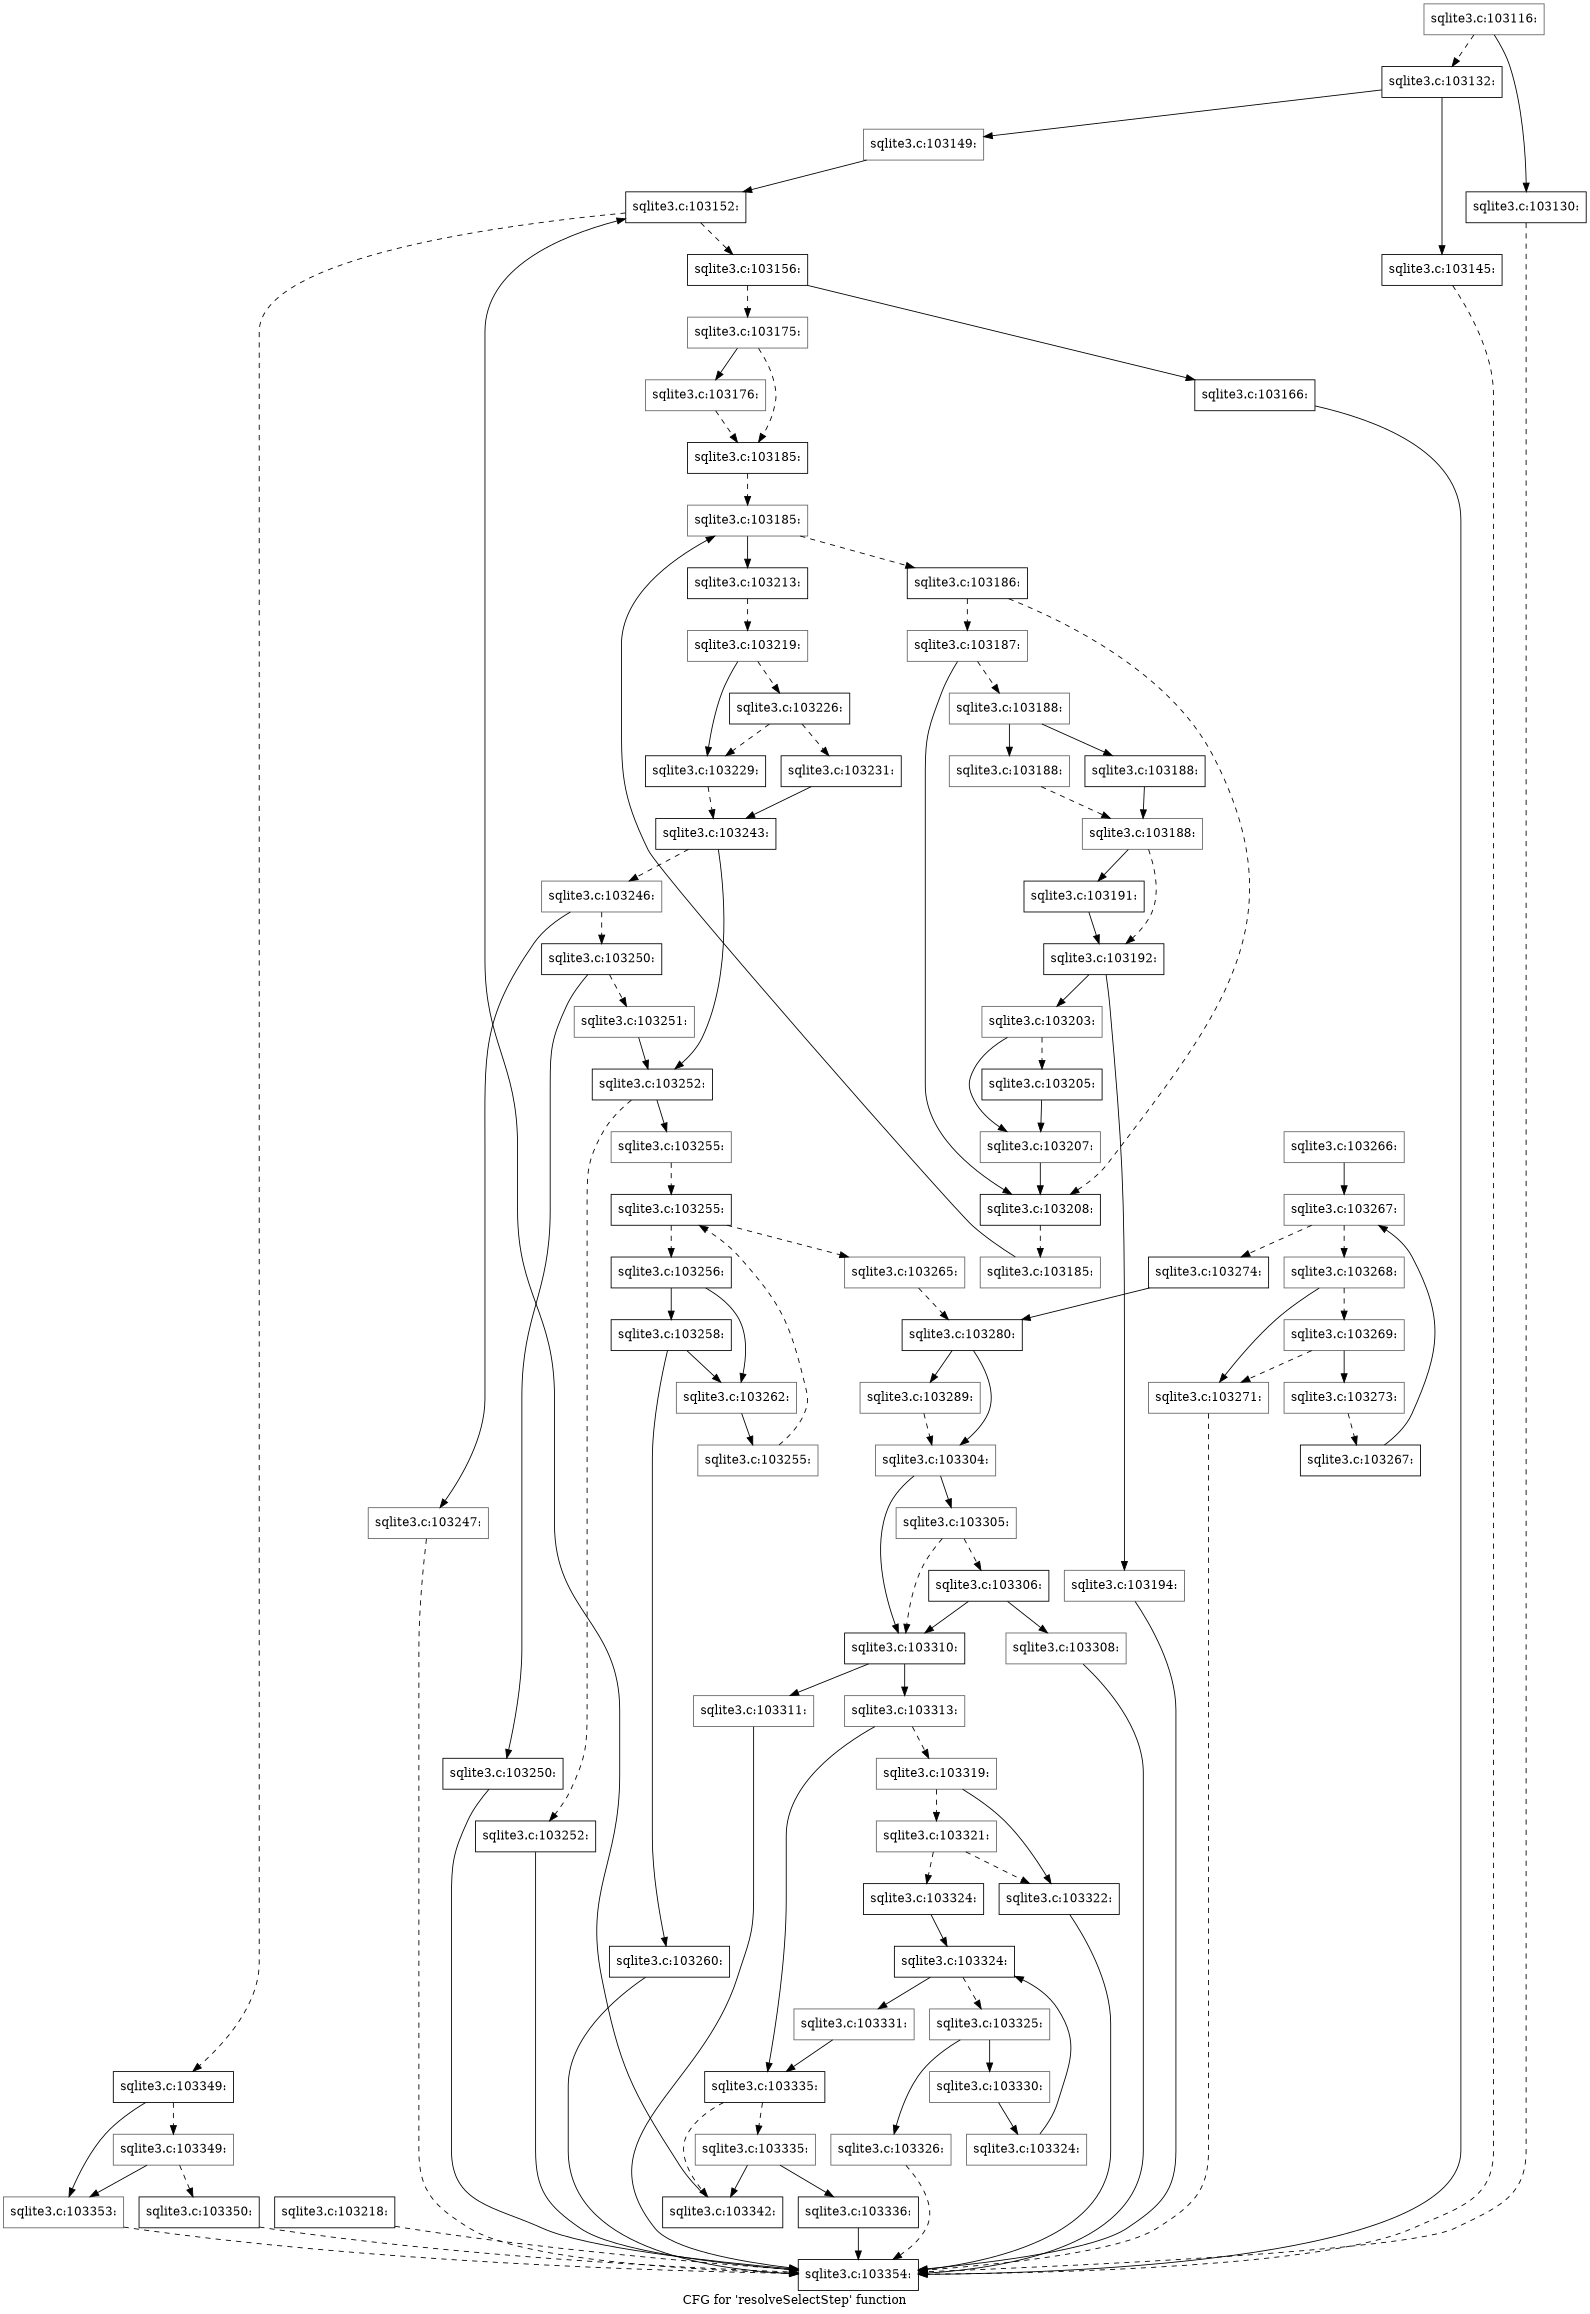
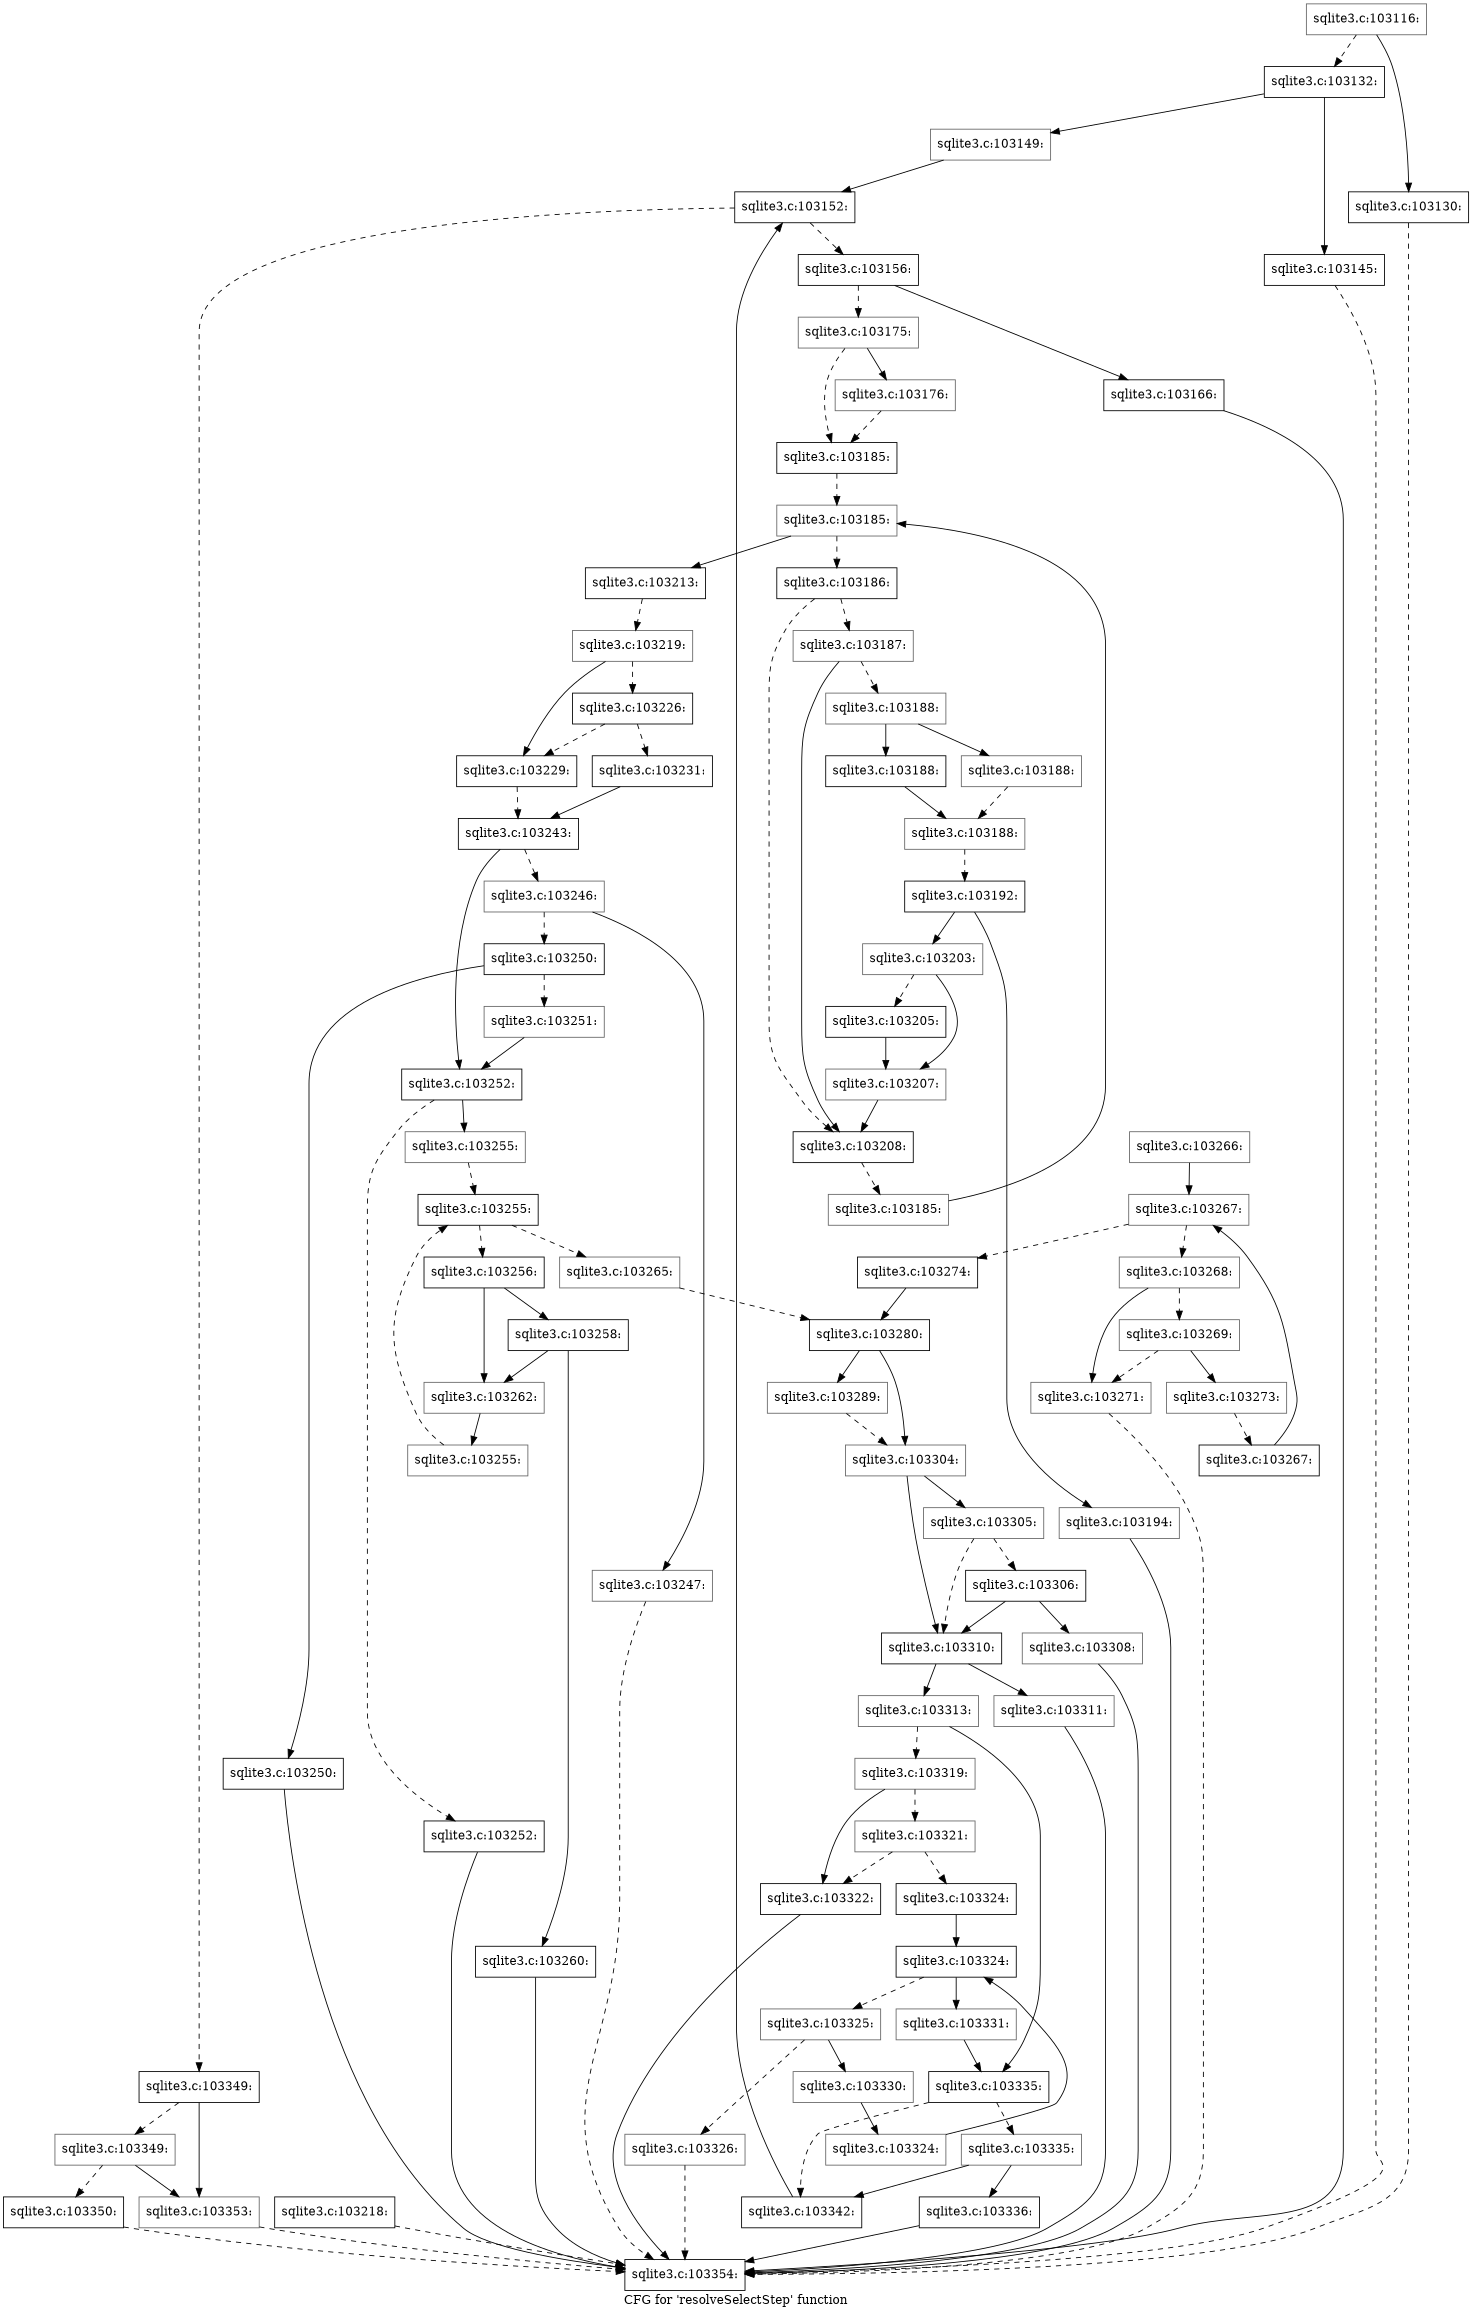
  digraph {
    label="CFG for 'resolveSelectStep' function"
    node [color=gray40 shape=record]
    edge [style=solid]
    n1 [label="{sqlite3.c:103116:}"]
    n2 [color=black label="{sqlite3.c:103130:}"]
    n3 [color=black label="{sqlite3.c:103132:}"]
    n4 [color=black label="{sqlite3.c:103354:}"]
    n5 [color=black label="{sqlite3.c:103145:}"]
    n6 [label="{sqlite3.c:103149:}"]
    n7 [color=black label="{sqlite3.c:103152:}"]
    n8 [color=black label="{sqlite3.c:103156:}"]
    n9 [color=black label="{sqlite3.c:103349:}"]
    n10 [color=black label="{sqlite3.c:103166:}"]
    n11 [label="{sqlite3.c:103175:}"]
    n12 [label="{sqlite3.c:103349:}"]
    n13 [label="{sqlite3.c:103353:}"]
    n14 [label="{sqlite3.c:103176:}"]
    n15 [color=black label="{sqlite3.c:103185:}"]
    n16 [color=black label="{sqlite3.c:103350:}"]
    n17 [label="{sqlite3.c:103185:}"]
    n18 [color=black label="{sqlite3.c:103186:}"]
    n19 [color=black label="{sqlite3.c:103213:}"]
    n20 [label="{sqlite3.c:103187:}"]
    n21 [color=black label="{sqlite3.c:103208:}"]
    n22 [label="{sqlite3.c:103219:}"]
    n23 [label="{sqlite3.c:103188:}"]
    n24 [label="{sqlite3.c:103185:}"]
    n25 [color=black label="{sqlite3.c:103218:}"]
    n26 [color=black label="{sqlite3.c:103229:}"]
    n27 [color=black label="{sqlite3.c:103226:}"]
    n28 [color=black label="{sqlite3.c:103188:}"]
    n29 [label="{sqlite3.c:103188:}"]
    n30 [label="{sqlite3.c:103188:}"]
-   n31 [color=black label="{sqlite3.c:103191:}"]
    n32 [color=black label="{sqlite3.c:103192:}"]
    n33 [label="{sqlite3.c:103194:}"]
    n34 [label="{sqlite3.c:103203:}"]
    n35 [color=black label="{sqlite3.c:103205:}"]
    n36 [label="{sqlite3.c:103207:}"]
    n37 [color=black label="{sqlite3.c:103243:}"]
    n38 [color=black label="{sqlite3.c:103231:}"]
    n39 [label="{sqlite3.c:103246:}"]
    n40 [color=black label="{sqlite3.c:103252:}"]
    n41 [color=black label="{sqlite3.c:103250:}"]
    n42 [label="{sqlite3.c:103247:}"]
    n43 [color=black label="{sqlite3.c:103252:}"]
    n44 [label="{sqlite3.c:103255:}"]
    n45 [color=black label="{sqlite3.c:103250:}"]
    n46 [label="{sqlite3.c:103251:}"]
    n47 [color=black label="{sqlite3.c:103255:}"]
    n48 [color=black label="{sqlite3.c:103256:}"]
    n49 [label="{sqlite3.c:103265:}"]
    n50 [color=black label="{sqlite3.c:103258:}"]
    n51 [label="{sqlite3.c:103262:}"]
    n52 [color=black label="{sqlite3.c:103280:}"]
    n53 [color=black label="{sqlite3.c:103260:}"]
    n54 [label="{sqlite3.c:103255:}"]
    n55 [label="{sqlite3.c:103266:}"]
    n56 [label="{sqlite3.c:103267:}"]
    n57 [label="{sqlite3.c:103289:}"]
    n58 [label="{sqlite3.c:103304:}"]
    n59 [label="{sqlite3.c:103268:}"]
    n60 [color=black label="{sqlite3.c:103274:}"]
    n61 [label="{sqlite3.c:103305:}"]
    n62 [color=black label="{sqlite3.c:103310:}"]
    n63 [label="{sqlite3.c:103271:}"]
    n64 [label="{sqlite3.c:103269:}"]
    n65 [label="{sqlite3.c:103273:}"]
    n66 [color=black label="{sqlite3.c:103267:}"]
    n67 [color=black label="{sqlite3.c:103306:}"]
    n68 [label="{sqlite3.c:103311:}"]
    n69 [label="{sqlite3.c:103313:}"]
    n70 [label="{sqlite3.c:103308:}"]
    n71 [label="{sqlite3.c:103319:}"]
    n72 [color=black label="{sqlite3.c:103335:}"]
    n73 [color=black label="{sqlite3.c:103322:}"]
    n74 [label="{sqlite3.c:103321:}"]
    n75 [label="{sqlite3.c:103335:}"]
    n76 [color=black label="{sqlite3.c:103342:}"]
    n77 [color=black label="{sqlite3.c:103324:}"]
    n78 [color=black label="{sqlite3.c:103336:}"]
    n79 [color=black label="{sqlite3.c:103324:}"]
    n80 [label="{sqlite3.c:103325:}"]
    n81 [label="{sqlite3.c:103331:}"]
    n82 [label="{sqlite3.c:103326:}"]
    n83 [label="{sqlite3.c:103330:}"]
    n84 [label="{sqlite3.c:103324:}"]
    n1 -> n2
    n1 -> n3 [style=dashed]
    n2 -> n4 [style=dashed]
    n3 -> n5
    n3 -> n6
    n5 -> n4 [style=dashed]
    n6 -> n7
    n7 -> n8 [style=dashed]
    n7 -> n9 [style=dashed]
    n8 -> n10
    n8 -> n11 [style=dashed]
    n9 -> n12 [style=dashed]
    n9 -> n13
    n10 -> n4
    n11 -> n14
    n11 -> n15 [style=dashed]
    n12 -> n13
    n12 -> n16 [style=dashed]
    n13 -> n4 [style=dashed]
    n14 -> n15 [style=dashed]
    n15 -> n17 [style=dashed]
    n16 -> n4 [style=dashed]
    n17 -> n18 [style=dashed]
    n17 -> n19
    n18 -> n20 [style=dashed]
    n18 -> n21 [style=dashed]
    n19 -> n22 [style=dashed]
    n20 -> n21
    n20 -> n23 [style=dashed]
    n21 -> n24 [style=dashed]
    n22 -> n26
    n22 -> n27 [style=dashed]
    n23 -> n28
    n23 -> n29
    n24 -> n17
    n25 -> n4 [style=dashed]
    n26 -> n37 [style=dashed]
    n27 -> n26 [style=dashed]
    n27 -> n38 [style=dashed]
    n28 -> n30
    n29 -> n30 [style=dashed]
-   n30 -> n31
    n30 -> n32 [style=dashed]
-   n31 -> n32
    n32 -> n33
    n32 -> n34
    n33 -> n4
    n34 -> n35 [style=dashed]
    n34 -> n36
    n35 -> n36
    n36 -> n21
    n37 -> n39 [style=dashed]
    n37 -> n40
    n38 -> n37
    n39 -> n41 [style=dashed]
    n39 -> n42
    n40 -> n43 [style=dashed]
    n40 -> n44
    n41 -> n45
    n41 -> n46 [style=dashed]
    n42 -> n4 [style=dashed]
    n43 -> n4
    n44 -> n47 [style=dashed]
    n45 -> n4
    n46 -> n40
    n47 -> n48 [style=dashed]
    n47 -> n49 [style=dashed]
    n48 -> n50
    n48 -> n51
    n49 -> n52 [style=dashed]
    n50 -> n51
    n50 -> n53
    n51 -> n54
    n52 -> n57
    n52 -> n58
    n53 -> n4
    n54 -> n47 [style=dashed]
    n55 -> n56
    n56 -> n59 [style=dashed]
    n56 -> n60 [style=dashed]
    n57 -> n58 [style=dashed]
    n58 -> n61
    n58 -> n62
    n59 -> n63
    n59 -> n64 [style=dashed]
    n60 -> n52
    n61 -> n62 [style=dashed]
    n61 -> n67 [style=dashed]
    n62 -> n68
    n62 -> n69
    n63 -> n4 [style=dashed]
    n64 -> n63 [style=dashed]
    n64 -> n65
    n65 -> n66 [style=dashed]
    n66 -> n56
    n67 -> n62
    n67 -> n70
    n68 -> n4
    n69 -> n71 [style=dashed]
    n69 -> n72
    n70 -> n4
    n71 -> n73
    n71 -> n74 [style=dashed]
    n72 -> n75 [style=dashed]
    n72 -> n76 [style=dashed]
    n73 -> n4
    n74 -> n73 [style=dashed]
    n74 -> n77 [style=dashed]
    n75 -> n76
    n75 -> n78
    n76 -> n7
    n77 -> n79
    n78 -> n4
    n79 -> n80 [style=dashed]
    n79 -> n81
-   n80 -> n82
+   n80 -> n82 [style=dashed]
    n80 -> n83
    n81 -> n72
    n82 -> n4 [style=dashed]
    n83 -> n84
    n84 -> n79
  }
